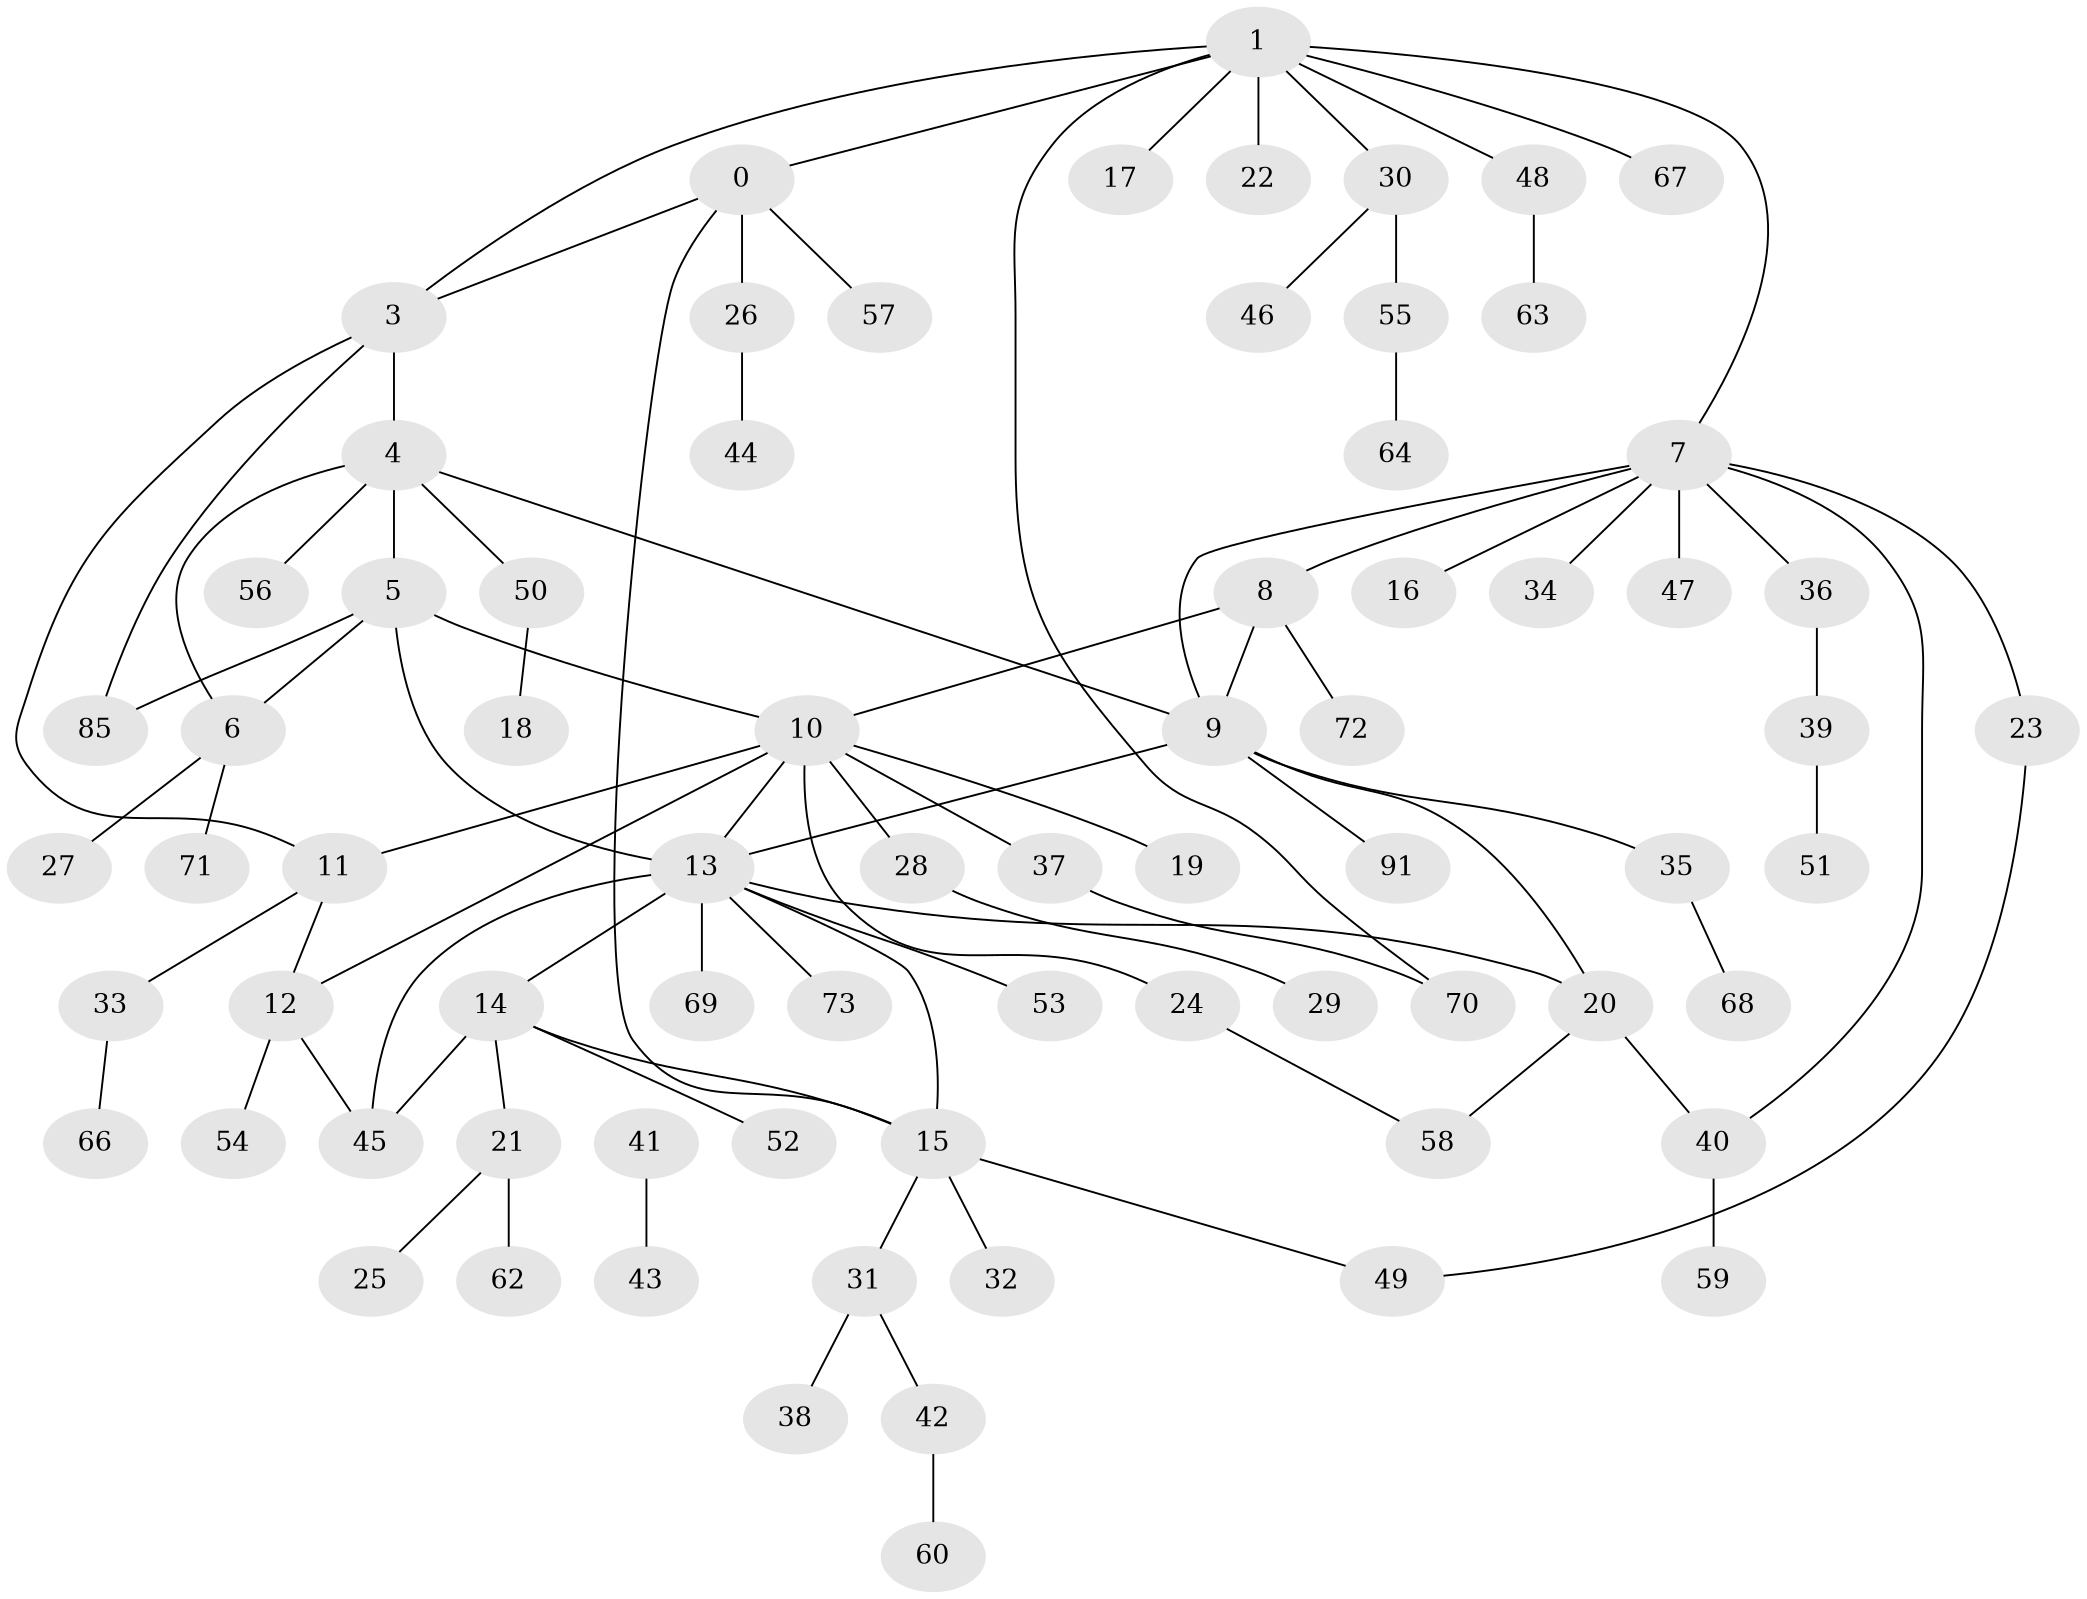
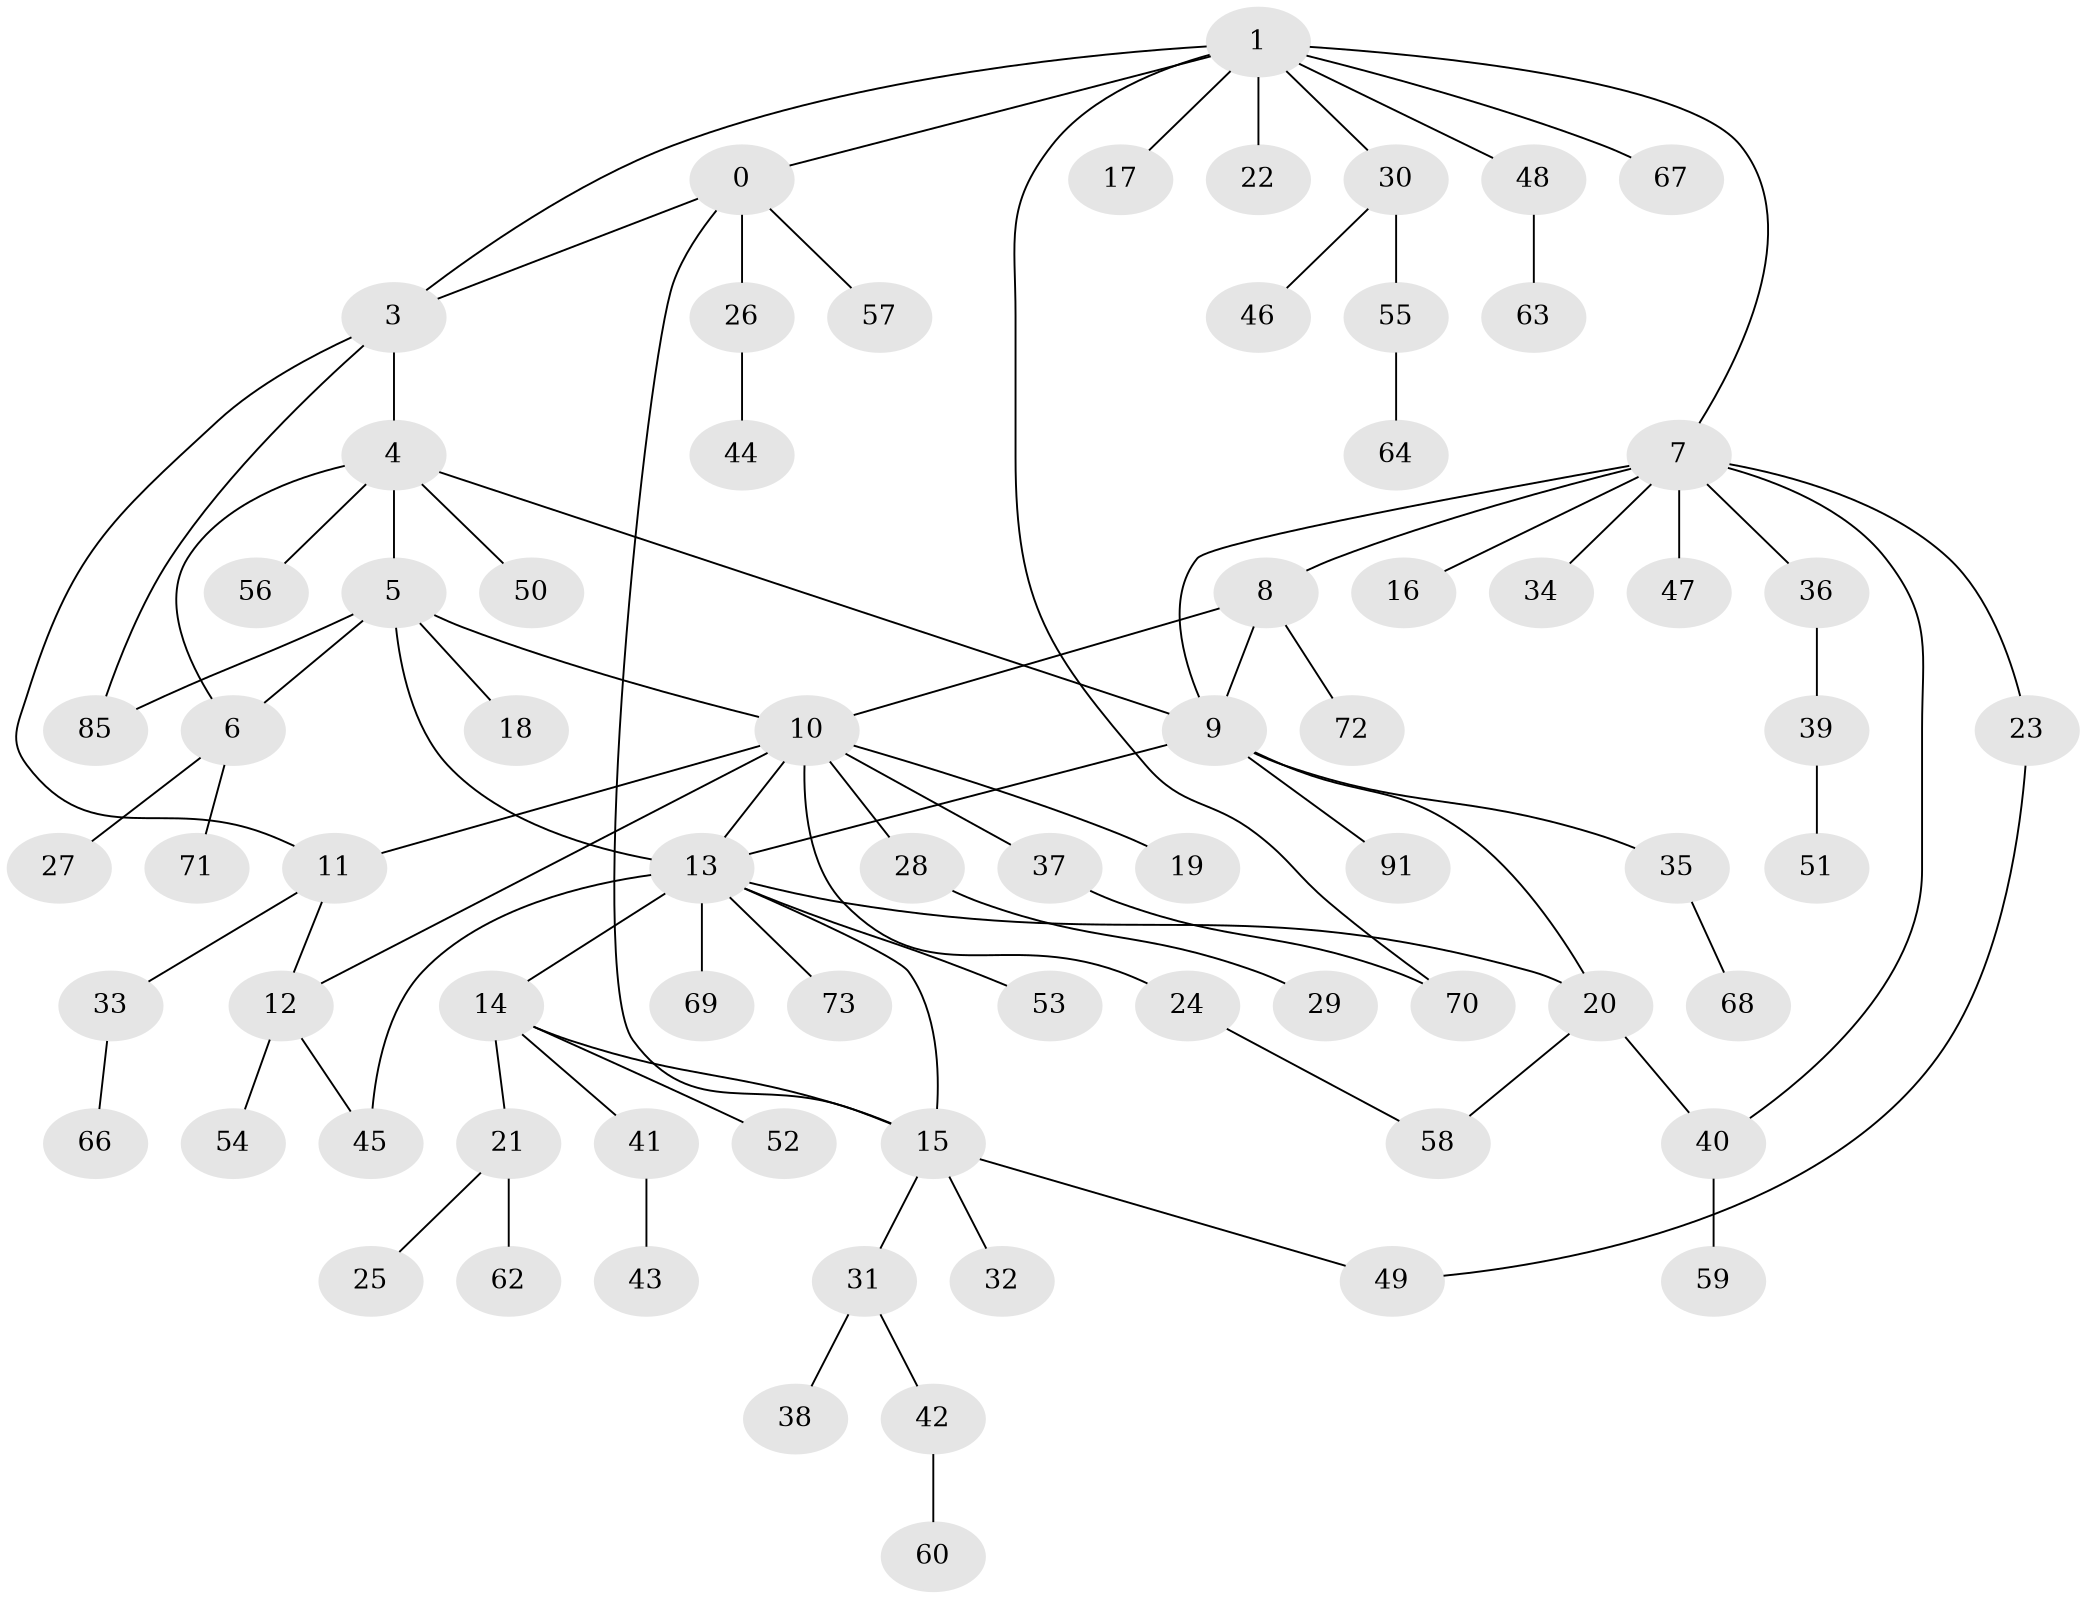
  graph {
    node [color=gray90 style=filled]
    n1 [label=0]
    1
    3
    7
    17
    22
    30
    48
    67
    70
    15
    26
    57
    4
    11
    n16 [label=85]
    9
    8
    16
    23
    34
    36
    40
    47
    46
    55
    63
    49
    31
    32
    44
    5
    6
    50
    56
    12
    33
    10
    13
    18
    27
    71
    20
    35
    n45 [label=91]
    19
    24
    28
    37
    45
    14
    53
    69
    73
    72
    39
    59
    58
    68
    54
    29
    66
    21
    41
    52
    25
    62
    43
    38
    42
    64
    60
    51
    n1 -- 3
    n1 -- 15
    n1 -- 26
    n1 -- 57
    1 -- n1
    1 -- 3
    1 -- 7
    1 -- 17
    1 -- 22
    1 -- 30
    1 -- 48
    1 -- 67
    1 -- 70
    3 -- 4
    3 -- 11
    3 -- n16
    7 -- 9
    7 -- 8
    7 -- 16
    7 -- 23
    7 -- 34
    7 -- 36
    7 -- 40
    7 -- 47
    30 -- 46
    30 -- 55
    48 -- 63
    15 -- 49
    15 -- 31
    15 -- 32
    26 -- 44
    4 -- 9
    4 -- 5
    4 -- 6
    4 -- 50
    4 -- 56
    11 -- 12
    11 -- 33
    9 -- 13
    9 -- 20
    9 -- 35
    9 -- n45
    8 -- 9
    8 -- 10
    8 -- 72
    23 -- 49
    36 -- 39
    40 -- 59
    55 -- 64
    31 -- 38
    31 -- 42
    5 -- n16
    5 -- 6
    5 -- 10
    5 -- 13
-   50 -- 18
+   5 -- 18
    6 -- 27
    6 -- 71
    12 -- 45
    12 -- 54
    33 -- 66
    10 -- 11
    10 -- 12
    10 -- 13
    10 -- 19
    10 -- 24
    10 -- 28
    10 -- 37
    13 -- 15
    13 -- 20
    13 -- 45
    13 -- 14
    13 -- 53
    13 -- 69
    13 -- 73
    20 -- 40
    20 -- 58
    35 -- 68
    24 -- 58
    28 -- 29
    37 -- 70
    14 -- 15
    14 -- 21
-   14 -- 45
+   14 -- 41
    14 -- 52
    39 -- 51
    21 -- 25
    21 -- 62
    41 -- 43
    42 -- 60
  }
